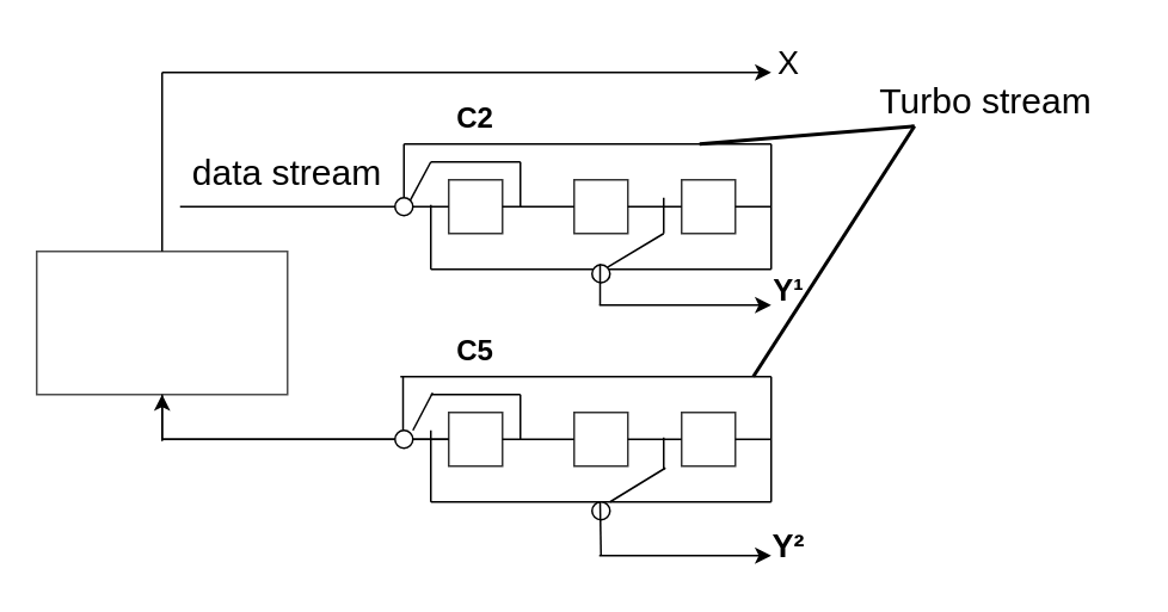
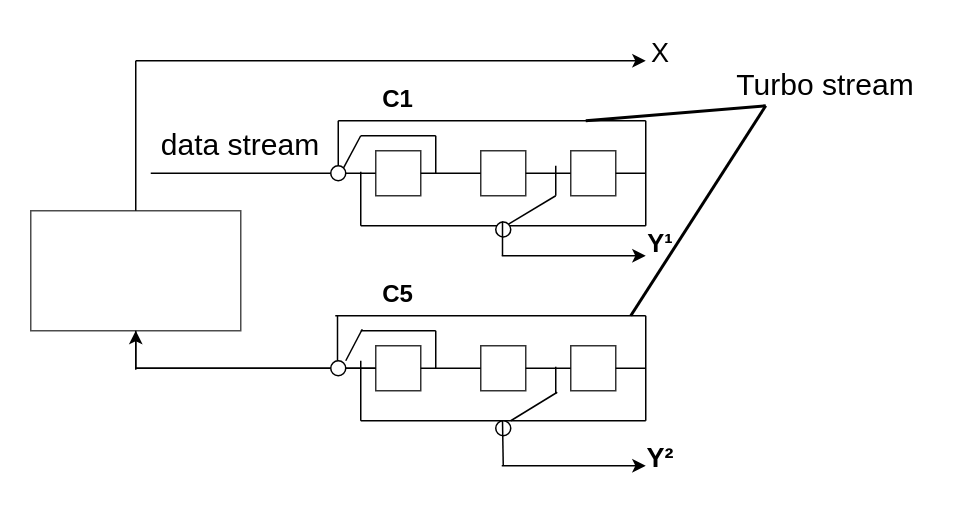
  <mxCell id="0" />
  <mxCell id="1" parent="0" />
  <mxCell id="2" value="" style="rounded=0;whiteSpace=wrap;html=1;opacity=70;" parent="1" vertex="1"><mxGeometry x="20" y="140" width="140" height="80" as="geometry" /></mxCell>
  <mxCell id="3" value="" style="endArrow=none;html=1;rounded=0;exitX=0.5;exitY=0;exitDx=0;exitDy=0;" parent="1" source="2" edge="1"><mxGeometry width="50" height="50" relative="1" as="geometry"><mxPoint x="150" y="120" as="sourcePoint" /><mxPoint x="90" y="40" as="targetPoint" /></mxGeometry></mxCell>
  <mxCell id="4" value="" style="endArrow=classic;html=1;rounded=0;" parent="1" edge="1"><mxGeometry width="50" height="50" relative="1" as="geometry"><mxPoint x="90" y="40" as="sourcePoint" /><mxPoint x="430" y="40" as="targetPoint" /></mxGeometry></mxCell>
  <mxCell id="5" value="" style="ellipse;whiteSpace=wrap;html=1;aspect=fixed;" parent="1" vertex="1"><mxGeometry x="220" y="110" width="10" height="10" as="geometry" /></mxCell>
  <mxCell id="6" value="" style="whiteSpace=wrap;html=1;aspect=fixed;opacity=80;" parent="1" vertex="1"><mxGeometry x="250" y="100" width="30" height="30" as="geometry" /></mxCell>
  <mxCell id="7" value="" style="whiteSpace=wrap;html=1;aspect=fixed;opacity=80;" parent="1" vertex="1"><mxGeometry x="320" y="100" width="30" height="30" as="geometry" /></mxCell>
  <mxCell id="8" value="" style="whiteSpace=wrap;html=1;aspect=fixed;opacity=80;" parent="1" vertex="1"><mxGeometry x="380" y="100" width="30" height="30" as="geometry" /></mxCell>
  <mxCell id="9" value="" style="whiteSpace=wrap;html=1;aspect=fixed;opacity=80;" parent="1" vertex="1"><mxGeometry x="320" y="230" width="30" height="30" as="geometry" /></mxCell>
  <mxCell id="10" value="" style="whiteSpace=wrap;html=1;aspect=fixed;opacity=80;" parent="1" vertex="1"><mxGeometry x="380" y="230" width="30" height="30" as="geometry" /></mxCell>
  <mxCell id="11" value="" style="edgeStyle=orthogonalEdgeStyle;rounded=0;orthogonalLoop=1;jettySize=auto;html=1;" edge="1" parent="1" source="12" target="2"><mxGeometry relative="1" as="geometry" /></mxCell>
  <mxCell id="12" value="" style="whiteSpace=wrap;html=1;aspect=fixed;opacity=80;" parent="1" vertex="1"><mxGeometry x="250" y="230" width="30" height="30" as="geometry" /></mxCell>
  <mxCell id="13" value="" style="endArrow=none;html=1;rounded=0;entryX=0;entryY=0.5;entryDx=0;entryDy=0;" parent="1" target="14" edge="1"><mxGeometry width="50" height="50" relative="1" as="geometry"><mxPoint x="90" y="245" as="sourcePoint" /><mxPoint x="220" y="250" as="targetPoint" /><Array as="points"><mxPoint x="90" y="245" /></Array></mxGeometry></mxCell>
  <mxCell id="14" value="" style="ellipse;whiteSpace=wrap;html=1;aspect=fixed;" parent="1" vertex="1"><mxGeometry x="220" y="240" width="10" height="10" as="geometry" /></mxCell>
  <mxCell id="15" value="" style="endArrow=none;html=1;rounded=0;exitX=1;exitY=0.5;exitDx=0;exitDy=0;entryX=0;entryY=0.5;entryDx=0;entryDy=0;" parent="1" source="5" target="6" edge="1"><mxGeometry width="50" height="50" relative="1" as="geometry"><mxPoint x="230" y="90" as="sourcePoint" /><mxPoint x="280" y="40" as="targetPoint" /></mxGeometry></mxCell>
  <mxCell id="16" value="" style="endArrow=none;html=1;rounded=0;exitX=1;exitY=0.5;exitDx=0;exitDy=0;entryX=0;entryY=0.5;entryDx=0;entryDy=0;" parent="1" source="6" target="7" edge="1"><mxGeometry width="50" height="50" relative="1" as="geometry"><mxPoint x="230" y="90" as="sourcePoint" /><mxPoint x="280" y="40" as="targetPoint" /></mxGeometry></mxCell>
  <mxCell id="17" value="" style="endArrow=none;html=1;rounded=0;exitX=1;exitY=0.5;exitDx=0;exitDy=0;entryX=0;entryY=0.5;entryDx=0;entryDy=0;" parent="1" source="7" target="8" edge="1"><mxGeometry width="50" height="50" relative="1" as="geometry"><mxPoint x="230" y="90" as="sourcePoint" /><mxPoint x="280" y="40" as="targetPoint" /></mxGeometry></mxCell>
  <mxCell id="18" value="" style="endArrow=none;html=1;rounded=0;exitX=1;exitY=0.5;exitDx=0;exitDy=0;entryX=0;entryY=0.5;entryDx=0;entryDy=0;" parent="1" source="14" target="12" edge="1"><mxGeometry width="50" height="50" relative="1" as="geometry"><mxPoint x="230" y="90" as="sourcePoint" /><mxPoint x="280" y="40" as="targetPoint" /><Array as="points" /></mxGeometry></mxCell>
  <mxCell id="19" value="" style="endArrow=none;html=1;rounded=0;exitX=1;exitY=0.5;exitDx=0;exitDy=0;entryX=0;entryY=0.5;entryDx=0;entryDy=0;" parent="1" source="12" target="9" edge="1"><mxGeometry width="50" height="50" relative="1" as="geometry"><mxPoint x="230" y="90" as="sourcePoint" /><mxPoint x="280" y="40" as="targetPoint" /></mxGeometry></mxCell>
  <mxCell id="20" value="" style="endArrow=none;html=1;rounded=0;exitX=1;exitY=0.5;exitDx=0;exitDy=0;entryX=0;entryY=0.5;entryDx=0;entryDy=0;" parent="1" source="9" target="10" edge="1"><mxGeometry width="50" height="50" relative="1" as="geometry"><mxPoint x="230" y="130" as="sourcePoint" /><mxPoint x="280" y="80" as="targetPoint" /></mxGeometry></mxCell>
  <mxCell id="21" value="" style="endArrow=none;html=1;rounded=0;exitX=1;exitY=0.5;exitDx=0;exitDy=0;" parent="1" source="10" edge="1"><mxGeometry width="50" height="50" relative="1" as="geometry"><mxPoint x="360" y="310" as="sourcePoint" /><mxPoint x="430" y="245" as="targetPoint" /></mxGeometry></mxCell>
  <mxCell id="22" value="" style="endArrow=none;html=1;rounded=0;exitX=1;exitY=0.5;exitDx=0;exitDy=0;" parent="1" source="8" edge="1"><mxGeometry width="50" height="50" relative="1" as="geometry"><mxPoint x="230" y="130" as="sourcePoint" /><mxPoint x="430" y="115" as="targetPoint" /></mxGeometry></mxCell>
  <mxCell id="23" value="" style="endArrow=none;html=1;rounded=0;" parent="1" edge="1"><mxGeometry width="50" height="50" relative="1" as="geometry"><mxPoint x="430" y="150" as="sourcePoint" /><mxPoint x="430" y="80" as="targetPoint" /></mxGeometry></mxCell>
  <mxCell id="24" value="" style="endArrow=none;html=1;rounded=0;" parent="1" edge="1"><mxGeometry width="50" height="50" relative="1" as="geometry"><mxPoint x="430" y="280" as="sourcePoint" /><mxPoint x="430" y="210" as="targetPoint" /><Array as="points"><mxPoint x="430" y="257.5" /></Array></mxGeometry></mxCell>
  <mxCell id="25" value="" style="endArrow=none;html=1;rounded=0;" parent="1" edge="1"><mxGeometry width="50" height="50" relative="1" as="geometry"><mxPoint x="225" y="80" as="sourcePoint" /><mxPoint x="430" y="80" as="targetPoint" /></mxGeometry></mxCell>
  <mxCell id="26" value="" style="endArrow=none;html=1;rounded=0;entryX=0.5;entryY=0;entryDx=0;entryDy=0;" parent="1" target="5" edge="1"><mxGeometry width="50" height="50" relative="1" as="geometry"><mxPoint x="225" y="80" as="sourcePoint" /><mxPoint x="280" y="80" as="targetPoint" /></mxGeometry></mxCell>
  <mxCell id="27" value="" style="endArrow=none;html=1;rounded=0;" parent="1" edge="1"><mxGeometry width="50" height="50" relative="1" as="geometry"><mxPoint x="430" y="150" as="sourcePoint" /><mxPoint x="240" y="150" as="targetPoint" /></mxGeometry></mxCell>
  <mxCell id="28" value="" style="endArrow=none;html=1;rounded=0;" parent="1" edge="1"><mxGeometry width="50" height="50" relative="1" as="geometry"><mxPoint x="240" y="150" as="sourcePoint" /><mxPoint x="240" y="114" as="targetPoint" /></mxGeometry></mxCell>
  <mxCell id="29" value="" style="endArrow=none;html=1;rounded=0;" parent="1" edge="1"><mxGeometry width="50" height="50" relative="1" as="geometry"><mxPoint x="223" y="210" as="sourcePoint" /><mxPoint x="430" y="210" as="targetPoint" /></mxGeometry></mxCell>
  <mxCell id="30" value="" style="endArrow=none;html=1;rounded=0;entryX=0.5;entryY=0;entryDx=0;entryDy=0;" parent="1" edge="1"><mxGeometry width="50" height="50" relative="1" as="geometry"><mxPoint x="224.5" y="210" as="sourcePoint" /><mxPoint x="224.5" y="240" as="targetPoint" /></mxGeometry></mxCell>
  <mxCell id="31" value="" style="endArrow=none;html=1;rounded=0;" parent="1" edge="1"><mxGeometry width="50" height="50" relative="1" as="geometry"><mxPoint x="430" y="280" as="sourcePoint" /><mxPoint x="240" y="280" as="targetPoint" /></mxGeometry></mxCell>
  <mxCell id="32" value="" style="ellipse;whiteSpace=wrap;html=1;aspect=fixed;" parent="1" vertex="1"><mxGeometry x="330" y="280" width="10" height="10" as="geometry" /></mxCell>
  <mxCell id="33" value="" style="ellipse;whiteSpace=wrap;html=1;aspect=fixed;" parent="1" vertex="1"><mxGeometry x="330" y="147.5" width="10" height="10" as="geometry" /></mxCell>
  <mxCell id="34" value="&lt;font style=&quot;font-size: 20px;&quot;&gt;data stream&lt;/font&gt;" style="text;html=1;align=center;verticalAlign=middle;whiteSpace=wrap;rounded=0;" parent="1" vertex="1"><mxGeometry x="100" y="80" width="120" height="30" as="geometry" /></mxCell>
  <mxCell id="35" value="" style="endArrow=none;html=1;rounded=0;" parent="1" edge="1"><mxGeometry width="50" height="50" relative="1" as="geometry"><mxPoint x="290" y="115" as="sourcePoint" /><mxPoint x="290" y="90" as="targetPoint" /></mxGeometry></mxCell>
  <mxCell id="36" value="" style="endArrow=none;html=1;rounded=0;" parent="1" edge="1"><mxGeometry width="50" height="50" relative="1" as="geometry"><mxPoint x="240" y="90" as="sourcePoint" /><mxPoint x="290" y="90" as="targetPoint" /></mxGeometry></mxCell>
  <mxCell id="37" value="" style="endArrow=none;html=1;rounded=0;" parent="1" edge="1"><mxGeometry width="50" height="50" relative="1" as="geometry"><mxPoint x="290" y="245" as="sourcePoint" /><mxPoint x="290" y="220" as="targetPoint" /></mxGeometry></mxCell>
  <mxCell id="38" value="" style="endArrow=none;html=1;rounded=0;" parent="1" edge="1"><mxGeometry width="50" height="50" relative="1" as="geometry"><mxPoint x="240" y="220" as="sourcePoint" /><mxPoint x="290" y="220" as="targetPoint" /></mxGeometry></mxCell>
  <mxCell id="39" value="" style="endArrow=none;html=1;rounded=0;exitX=1;exitY=0;exitDx=0;exitDy=0;" parent="1" source="5" edge="1"><mxGeometry width="50" height="50" relative="1" as="geometry"><mxPoint x="230" y="130" as="sourcePoint" /><mxPoint x="240" y="90" as="targetPoint" /></mxGeometry></mxCell>
  <mxCell id="40" value="" style="endArrow=none;html=1;rounded=0;" parent="1" edge="1"><mxGeometry width="50" height="50" relative="1" as="geometry"><mxPoint x="230" y="240" as="sourcePoint" /><mxPoint x="241" y="219" as="targetPoint" /></mxGeometry></mxCell>
  <mxCell id="41" value="" style="endArrow=none;html=1;rounded=0;endSize=12;" parent="1" edge="1"><mxGeometry width="50" height="50" relative="1" as="geometry"><mxPoint x="370" y="130" as="sourcePoint" /><mxPoint x="370" y="110" as="targetPoint" /></mxGeometry></mxCell>
  <mxCell id="42" value="" style="endArrow=none;html=1;rounded=0;" parent="1" edge="1"><mxGeometry width="50" height="50" relative="1" as="geometry"><mxPoint x="370" y="262" as="sourcePoint" /><mxPoint x="370" y="244" as="targetPoint" /></mxGeometry></mxCell>
  <mxCell id="43" value="" style="endArrow=none;html=1;rounded=0;exitX=1;exitY=0;exitDx=0;exitDy=0;" parent="1" source="33" edge="1"><mxGeometry width="50" height="50" relative="1" as="geometry"><mxPoint x="230" y="130" as="sourcePoint" /><mxPoint x="370" y="130" as="targetPoint" /></mxGeometry></mxCell>
  <mxCell id="44" value="" style="endArrow=none;html=1;rounded=0;exitX=1;exitY=0;exitDx=0;exitDy=0;" parent="1" edge="1"><mxGeometry width="50" height="50" relative="1" as="geometry"><mxPoint x="340" y="280" as="sourcePoint" /><mxPoint x="371" y="261" as="targetPoint" /></mxGeometry></mxCell>
  <mxCell id="45" value="" style="endArrow=none;html=1;rounded=0;" parent="1" edge="1"><mxGeometry width="50" height="50" relative="1" as="geometry"><mxPoint x="334.5" y="170" as="sourcePoint" /><mxPoint x="334.5" y="147" as="targetPoint" /></mxGeometry></mxCell>
  <mxCell id="46" value="" style="endArrow=none;html=1;rounded=0;" parent="1" edge="1"><mxGeometry width="50" height="50" relative="1" as="geometry"><mxPoint x="335" y="310" as="sourcePoint" /><mxPoint x="334.5" y="280" as="targetPoint" /></mxGeometry></mxCell>
  <mxCell id="47" value="" style="endArrow=classic;html=1;rounded=0;" parent="1" edge="1"><mxGeometry width="50" height="50" relative="1" as="geometry"><mxPoint x="334" y="170" as="sourcePoint" /><mxPoint x="430" y="170" as="targetPoint" /></mxGeometry></mxCell>
  <mxCell id="48" value="" style="endArrow=classic;html=1;rounded=0;" parent="1" edge="1"><mxGeometry width="50" height="50" relative="1" as="geometry"><mxPoint x="334" y="310" as="sourcePoint" /><mxPoint x="430" y="310" as="targetPoint" /></mxGeometry></mxCell>
  <mxCell id="49" value="&lt;font style=&quot;font-size: 18px;&quot;&gt;X&lt;/font&gt;" style="text;html=1;align=center;verticalAlign=middle;whiteSpace=wrap;rounded=0;fontSize=18;" parent="1" vertex="1"><mxGeometry x="410" y="20" width="60" height="30" as="geometry" /></mxCell>
- <mxCell id="50" value="&lt;span style=&quot;font-size: 16px;&quot;&gt;&lt;b style=&quot;font-size: 16px;&quot;&gt;C2&lt;/b&gt;&lt;/span&gt;" style="text;html=1;align=center;verticalAlign=middle;whiteSpace=wrap;rounded=0;fontSize=16;" parent="1" vertex="1"><mxGeometry x="235" y="50" width="60" height="30" as="geometry" /></mxCell>
+ <mxCell id="50" value="&lt;span style=&quot;font-size: 16px;&quot;&gt;&lt;b style=&quot;font-size: 16px;&quot;&gt;C1&lt;/b&gt;&lt;/span&gt;" style="text;html=1;align=center;verticalAlign=middle;whiteSpace=wrap;rounded=0;fontSize=16;" parent="1" vertex="1"><mxGeometry x="235" y="50" width="60" height="30" as="geometry" /></mxCell>
  <mxCell id="51" value="&lt;font style=&quot;font-size: 16px;&quot;&gt;&lt;b style=&quot;font-size: 16px;&quot;&gt;C5&lt;/b&gt;&lt;/font&gt;" style="text;html=1;align=center;verticalAlign=middle;whiteSpace=wrap;rounded=0;fontSize=16;" parent="1" vertex="1"><mxGeometry x="235" y="180" width="60" height="30" as="geometry" /></mxCell>
  <mxCell id="52" value="&lt;b style=&quot;font-size: 17px;&quot;&gt;&lt;font style=&quot;font-size: 17px;&quot;&gt;Y¹&lt;/font&gt;&lt;/b&gt;" style="text;html=1;align=center;verticalAlign=middle;whiteSpace=wrap;rounded=0;fontSize=17;" parent="1" vertex="1"><mxGeometry x="410" y="147.5" width="60" height="30" as="geometry" /></mxCell>
  <mxCell id="53" value="&lt;font style=&quot;font-size: 18px;&quot;&gt;&lt;b style=&quot;font-size: 18px;&quot;&gt;Y²&lt;/b&gt;&lt;/font&gt;" style="text;html=1;align=center;verticalAlign=middle;whiteSpace=wrap;rounded=0;fontSize=18;" parent="1" vertex="1"><mxGeometry x="410" y="290" width="60" height="30" as="geometry" /></mxCell>
  <mxCell id="54" value="" style="endArrow=none;html=1;rounded=0;strokeWidth=2;" parent="1" edge="1"><mxGeometry width="50" height="50" relative="1" as="geometry"><mxPoint x="390" y="80" as="sourcePoint" /><mxPoint x="510" y="70" as="targetPoint" /></mxGeometry></mxCell>
  <mxCell id="55" value="" style="endArrow=none;html=1;rounded=0;strokeWidth=2;" parent="1" edge="1"><mxGeometry width="50" height="50" relative="1" as="geometry"><mxPoint x="420" y="210" as="sourcePoint" /><mxPoint x="510" y="70" as="targetPoint" /></mxGeometry></mxCell>
  <mxCell id="56" value="&lt;font style=&quot;font-size: 20px;&quot;&gt;Turbo stream&lt;/font&gt;" style="text;html=1;align=center;verticalAlign=middle;whiteSpace=wrap;rounded=0;fontSize=16;" parent="1" vertex="1"><mxGeometry x="470" y="40" width="160" height="30" as="geometry" /></mxCell>
  <mxCell id="57" value="" style="endArrow=none;html=1;rounded=0;entryX=0.5;entryY=1;entryDx=0;entryDy=0;" parent="1" target="2" edge="1"><mxGeometry width="50" height="50" relative="1" as="geometry"><mxPoint x="90" y="246" as="sourcePoint" /><mxPoint x="60" y="300" as="targetPoint" /></mxGeometry></mxCell>
  <mxCell id="58" value="" style="endArrow=none;html=1;rounded=0;entryX=0;entryY=0.5;entryDx=0;entryDy=0;" parent="1" target="5" edge="1"><mxGeometry width="50" height="50" relative="1" as="geometry"><mxPoint x="100" y="115" as="sourcePoint" /><mxPoint x="10" y="270" as="targetPoint" /></mxGeometry></mxCell>
  <mxCell id="59" value="" style="endArrow=none;html=1;rounded=0;" edge="1" parent="1"><mxGeometry width="50" height="50" relative="1" as="geometry"><mxPoint x="240" y="250" as="sourcePoint" /><mxPoint x="240" y="240" as="targetPoint" /><Array as="points"><mxPoint x="240" y="280" /></Array></mxGeometry></mxCell>
